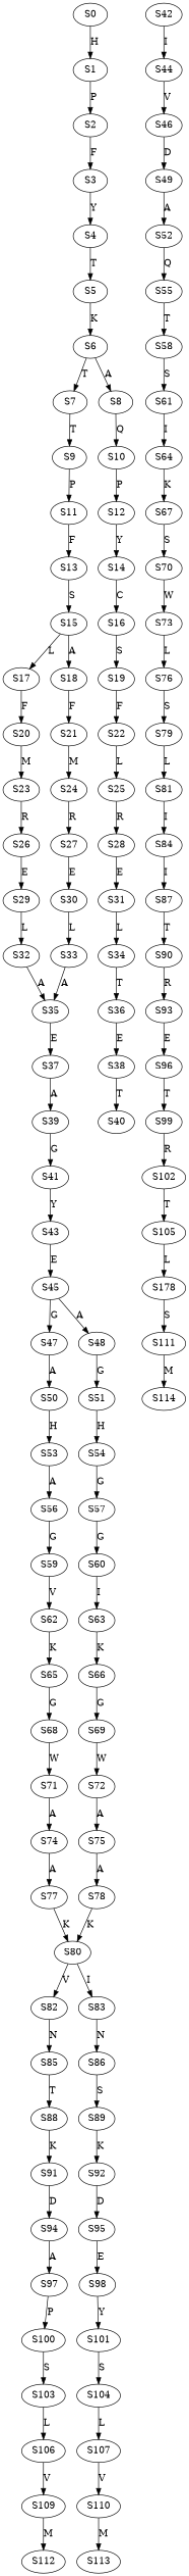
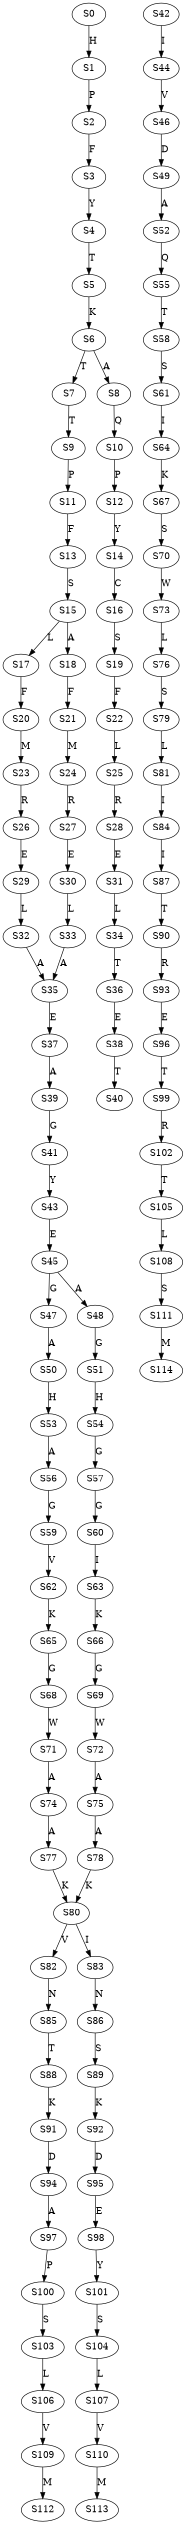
  strict digraph {
    S0
    S1
    S2
    S3
    S4
    S5
    S6
    S7
    S8
    S9
    S10
    S11
    S12
    S13
    S14
    S15
    S16
    S17
    S18
    S19
    S20
    S21
    S22
    S23
    S24
    S25
    S26
    S27
    S28
    S29
    S30
    S31
    S32
    S33
    S34
    S35
    S36
    S37
    S38
    S39
    S40
    S41
    S43
    S42
    S44
    S45
    S46
    S47
    S48
    S49
    S50
    S51
    S52
    S53
    S54
    S55
    S56
    S57
    S58
    S59
    S60
    S61
    S62
    S63
    S64
    S65
    S66
    S67
    S68
    S69
    S70
    S71
    S72
    S73
    S74
    S75
    S76
    S77
    S78
    S79
    S80
    S81
    S82
    S83
    S84
    S85
    S86
    S87
    S88
    S89
    S90
    S91
    S92
    S93
    S94
    S95
    S96
    S97
    S98
    S99
    S100
    S101
    S102
    S103
    S104
    S105
    S106
    S107
-   S108 [label=S178]
+   S108
    S109
    S110
    S111
    S112
    S113
    S114
    S0 -> S1 [label=H]
    S1 -> S2 [label=P]
    S2 -> S3 [label=F]
    S3 -> S4 [label=Y]
    S4 -> S5 [label=T]
    S5 -> S6 [label=K]
    S6 -> S7 [label=T]
    S6 -> S8 [label=A]
    S7 -> S9 [label=T]
    S8 -> S10 [label=Q]
    S9 -> S11 [label=P]
    S10 -> S12 [label=P]
    S11 -> S13 [label=F]
    S12 -> S14 [label=Y]
    S13 -> S15 [label=S]
    S14 -> S16 [label=C]
    S15 -> S17 [label=L]
    S15 -> S18 [label=A]
    S16 -> S19 [label=S]
    S17 -> S20 [label=F]
    S18 -> S21 [label=F]
    S19 -> S22 [label=F]
    S20 -> S23 [label=M]
    S21 -> S24 [label=M]
    S22 -> S25 [label=L]
    S23 -> S26 [label=R]
    S24 -> S27 [label=R]
    S25 -> S28 [label=R]
    S26 -> S29 [label=E]
    S27 -> S30 [label=E]
    S28 -> S31 [label=E]
    S29 -> S32 [label=L]
    S30 -> S33 [label=L]
    S31 -> S34 [label=L]
    S32 -> S35 [label=A]
    S33 -> S35 [label=A]
    S34 -> S36 [label=T]
    S35 -> S37 [label=E]
    S36 -> S38 [label=E]
    S37 -> S39 [label=A]
    S38 -> S40 [label=T]
    S39 -> S41 [label=G]
    S41 -> S43 [label=Y]
    S43 -> S45 [label=E]
    S42 -> S44 [label=I]
    S44 -> S46 [label=V]
    S45 -> S47 [label=G]
    S45 -> S48 [label=A]
    S46 -> S49 [label=D]
    S47 -> S50 [label=A]
    S48 -> S51 [label=G]
    S49 -> S52 [label=A]
    S50 -> S53 [label=H]
    S51 -> S54 [label=H]
    S52 -> S55 [label=Q]
    S53 -> S56 [label=A]
    S54 -> S57 [label=G]
    S55 -> S58 [label=T]
    S56 -> S59 [label=G]
    S57 -> S60 [label=G]
    S58 -> S61 [label=S]
    S59 -> S62 [label=V]
    S60 -> S63 [label=I]
    S61 -> S64 [label=I]
    S62 -> S65 [label=K]
    S63 -> S66 [label=K]
    S64 -> S67 [label=K]
    S65 -> S68 [label=G]
    S66 -> S69 [label=G]
    S67 -> S70 [label=S]
    S68 -> S71 [label=W]
    S69 -> S72 [label=W]
    S70 -> S73 [label=W]
    S71 -> S74 [label=A]
    S72 -> S75 [label=A]
    S73 -> S76 [label=L]
    S74 -> S77 [label=A]
    S75 -> S78 [label=A]
    S76 -> S79 [label=S]
    S77 -> S80 [label=K]
    S78 -> S80 [label=K]
    S79 -> S81 [label=L]
    S80 -> S82 [label=V]
    S80 -> S83 [label=I]
    S81 -> S84 [label=I]
    S82 -> S85 [label=N]
    S83 -> S86 [label=N]
    S84 -> S87 [label=I]
    S85 -> S88 [label=T]
    S86 -> S89 [label=S]
    S87 -> S90 [label=T]
    S88 -> S91 [label=K]
    S89 -> S92 [label=K]
    S90 -> S93 [label=R]
    S91 -> S94 [label=D]
    S92 -> S95 [label=D]
    S93 -> S96 [label=E]
    S94 -> S97 [label=A]
    S95 -> S98 [label=E]
    S96 -> S99 [label=T]
    S97 -> S100 [label=P]
    S98 -> S101 [label=Y]
    S99 -> S102 [label=R]
    S100 -> S103 [label=S]
    S101 -> S104 [label=S]
    S102 -> S105 [label=T]
    S103 -> S106 [label=L]
    S104 -> S107 [label=L]
    S105 -> S108 [label=L]
    S106 -> S109 [label=V]
    S107 -> S110 [label=V]
    S108 -> S111 [label=S]
    S109 -> S112 [label=M]
    S110 -> S113 [label=M]
    S111 -> S114 [label=M]
  }
